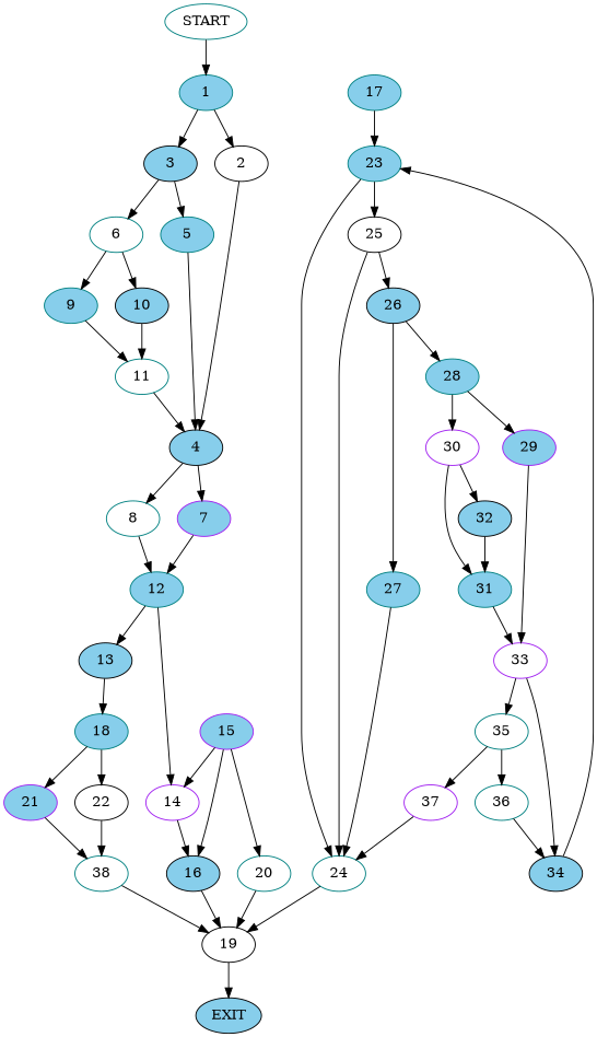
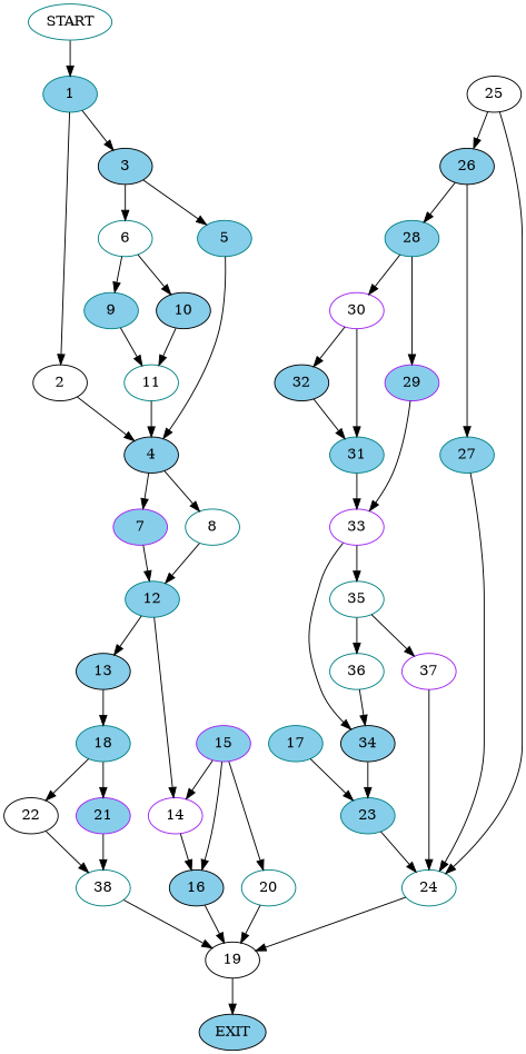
  digraph {
    node [color=teal fillcolor=skyblue style=filled]
    n1 [fillcolor=white label=START]
    1
    2 [color=black fillcolor=white]
    3 [color=black]
    n5 [color=black label=EXIT]
    4 [color=black]
    5
    6 [fillcolor=white]
    7 [color=purple]
    8 [fillcolor=white]
    9
    10 [color=black]
    12
    11 [fillcolor=white]
    13 [color=black]
    14 [color=purple fillcolor=white]
    18
    16 [color=black]
    17
    23
    21 [color=purple]
    22 [color=black fillcolor=white]
    15 [color=purple]
    20 [fillcolor=white]
    19 [color=black fillcolor=white]
    24 [fillcolor=white]
    25 [color=black fillcolor=white]
    38 [fillcolor=white]
    26 [color=black]
    27
    28
    29 [color=purple]
    30 [color=purple fillcolor=white]
    33 [color=purple fillcolor=white]
    31
    32 [color=black]
    34 [color=black]
    35 [fillcolor=white]
    36 [fillcolor=white]
    37 [color=purple fillcolor=white]
    n1 -> 1
    1 -> 2
    1 -> 3
    2 -> 4
    3 -> 5
    3 -> 6
    4 -> 7
    4 -> 8
    5 -> 4
    6 -> 9
    6 -> 10
    7 -> 12
    8 -> 12
    9 -> 11
    10 -> 11
    12 -> 13
    12 -> 14
    11 -> 4
    13 -> 18
    14 -> 16
    18 -> 21
    18 -> 22
    16 -> 19
    17 -> 23
    23 -> 24
-   23 -> 25
    21 -> 38
    22 -> 38
    15 -> 14
    15 -> 16
    15 -> 20
    20 -> 19
    19 -> n5
    24 -> 19
    25 -> 24
    25 -> 26
    38 -> 19
    26 -> 27
    26 -> 28
    27 -> 24
    28 -> 29
    28 -> 30
    29 -> 33
    30 -> 31
    30 -> 32
    33 -> 34
    33 -> 35
    31 -> 33
    32 -> 31
    34 -> 23
    35 -> 36
    35 -> 37
    36 -> 34
    37 -> 24
  }
